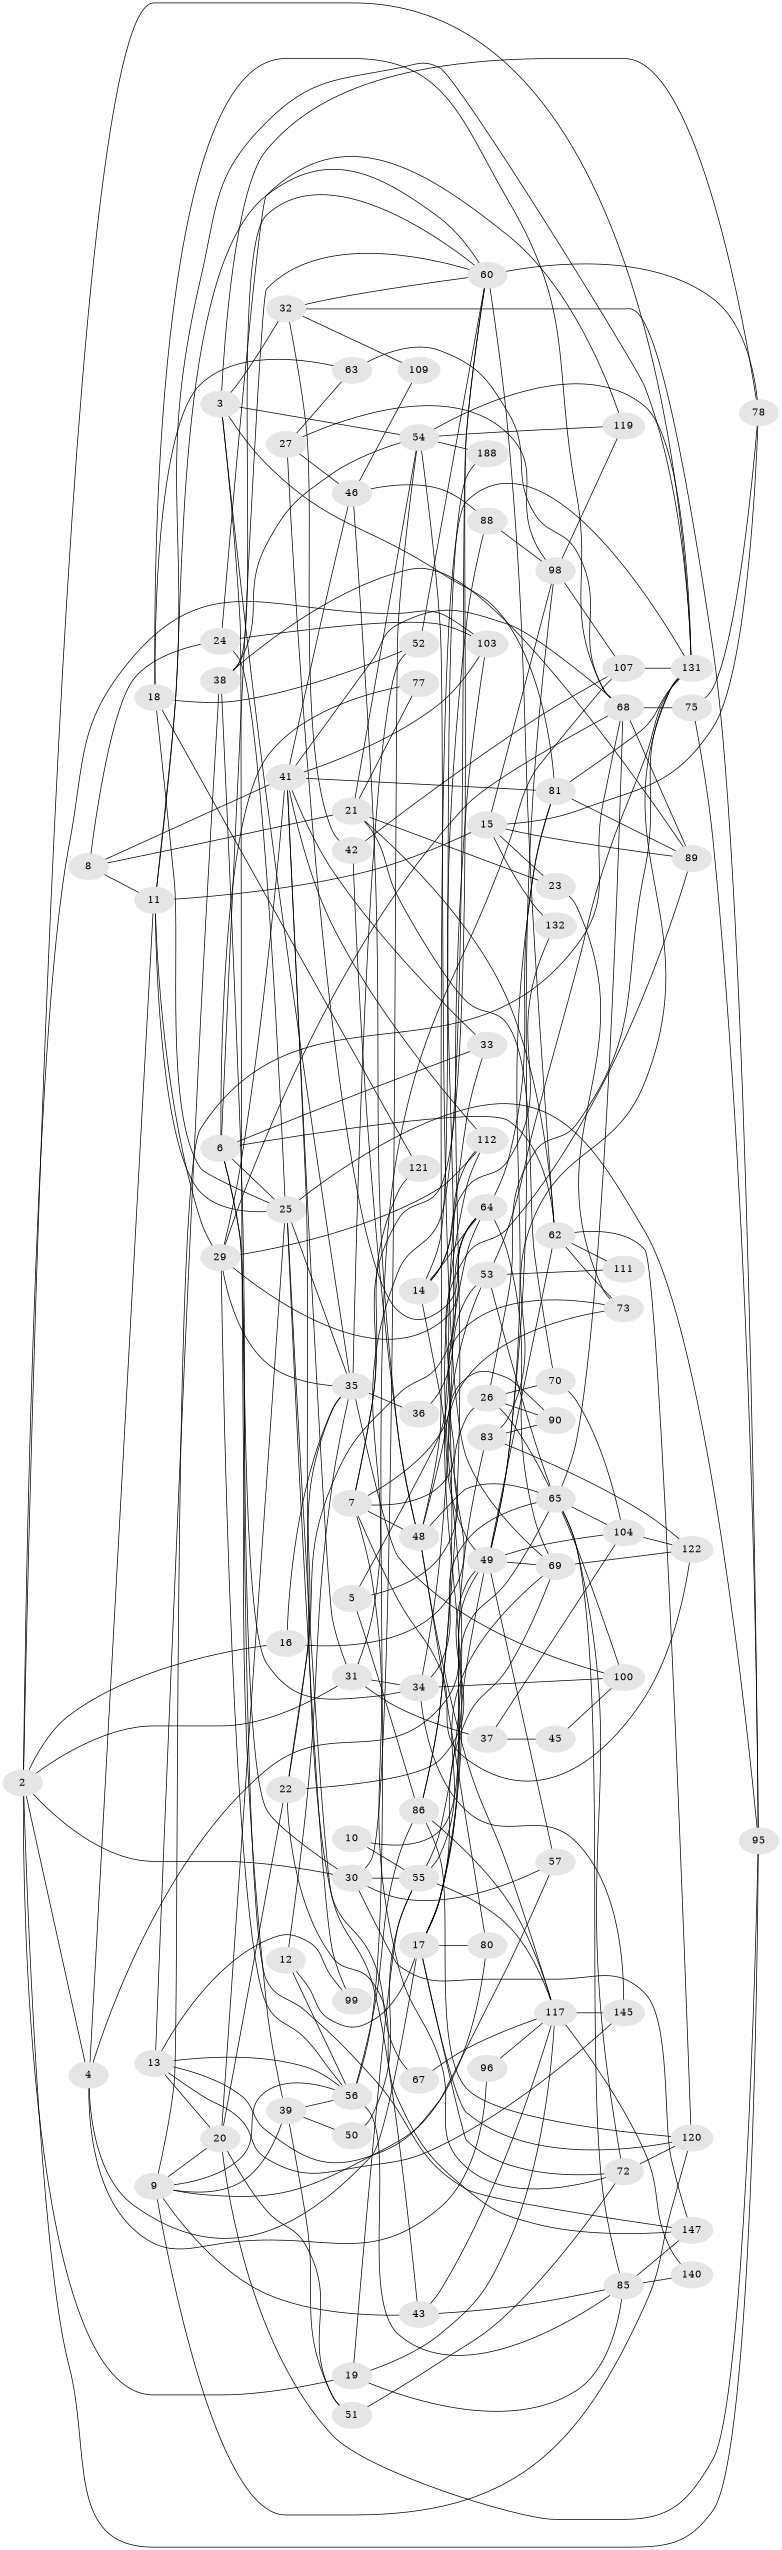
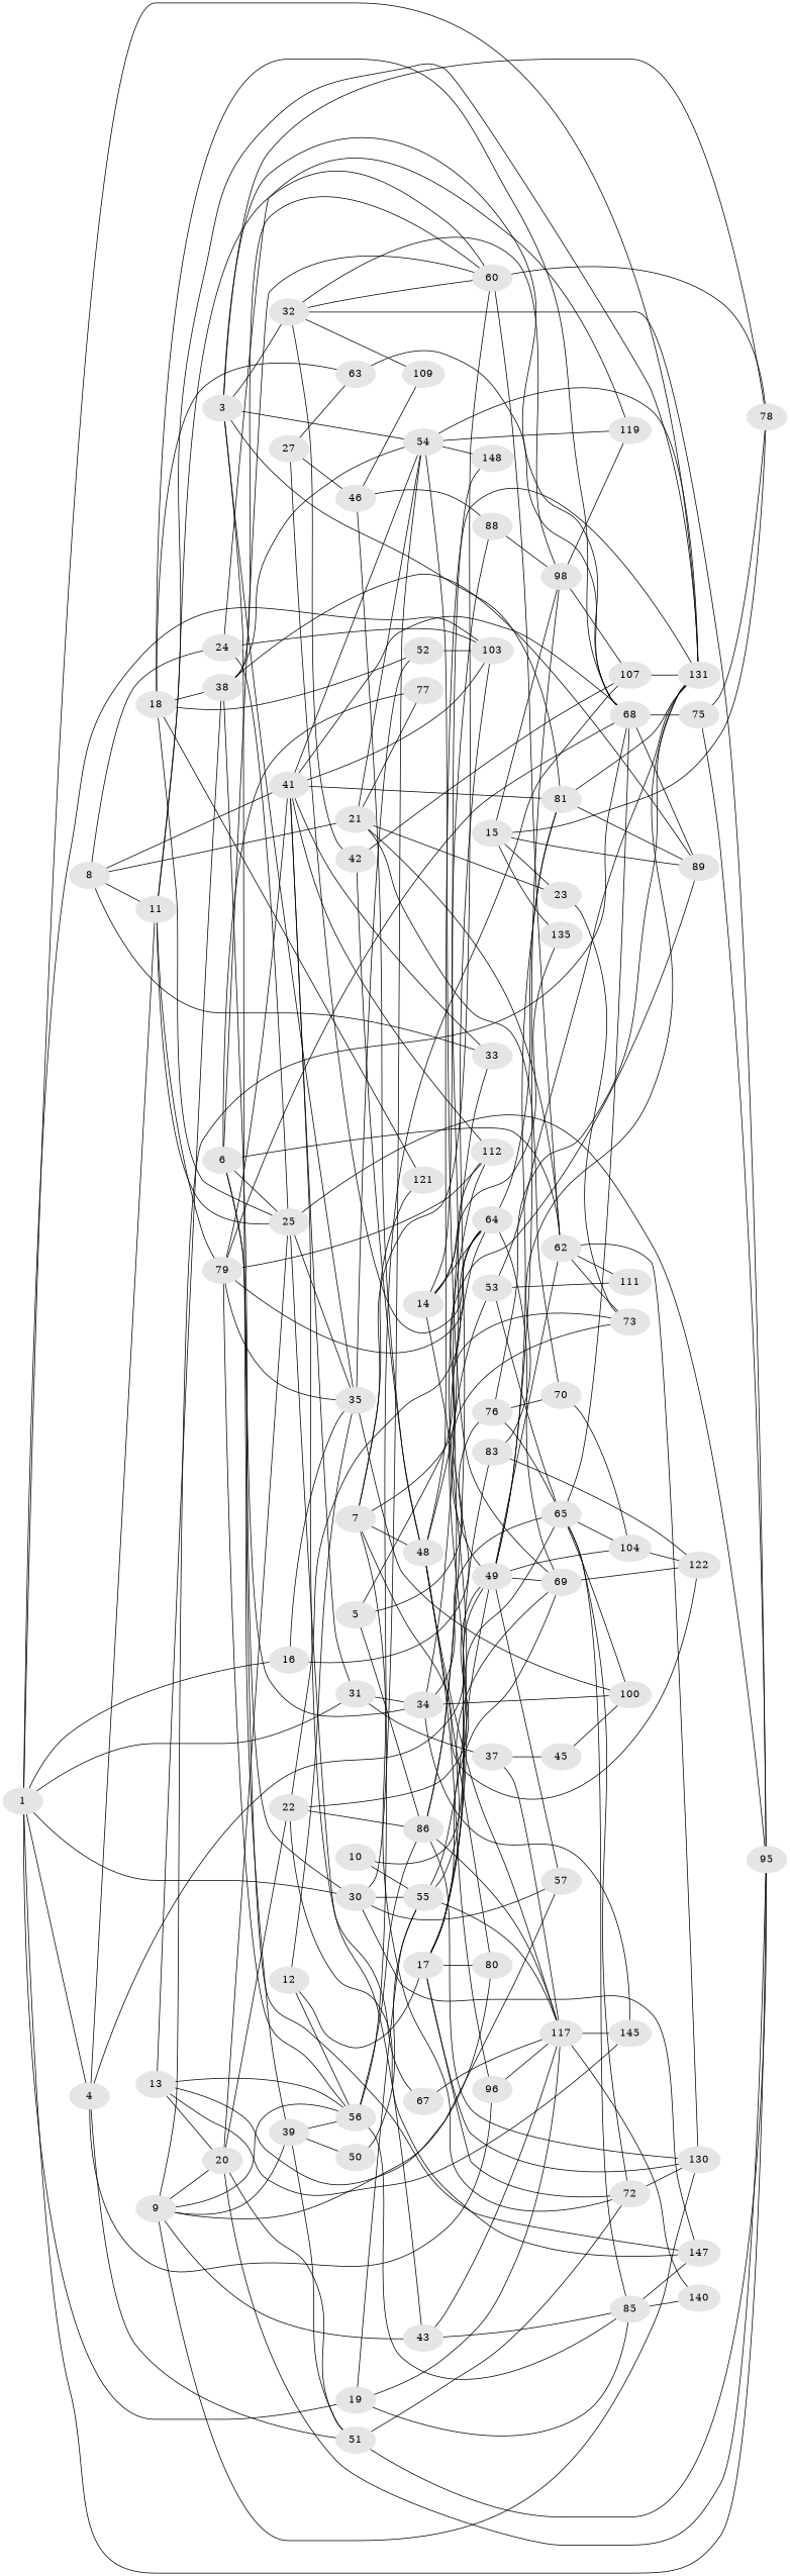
  graph {
    rankdir=LR
    node [color=gray90 style=filled]
-   1 [super="+2" label=2]
+   1 [super="+2"]
    4 [super="+143"]
    16
    19 [super="+87"]
    30 [super="+128"]
    31 [super="+97"]
    95 [super="+139"]
    103 [super="+130"]
    131
    11 [super="+84"]
    49 [super="+61"]
    51 [super="+127"]
    96
    35 [super="+94"]
-   26 [super="+108"]
+   26 [super="+108" label=76]
    55 [super="+118"]
    85 [super="+116"]
    117 [super="+142"]
    54 [super="+71"]
    147
    57
    34 [super="+79"]
    60 [super="+106"]
    37
    3 [super="+28"]
    32 [super="+40"]
    68 [super="+91"]
    78
    81 [super="+146"]
    98
    42
    109
    52
    100
-   36
-   148 [label=188]
+   148
    69
    119
    89 [super="+92"]
    75
    25 [super="+114"]
    15 [super="+135"]
-   29
+   29 [label=79]
    62 [super="+138"]
    104
    72 [super="+82"]
    73 [super="+126"]
    5
    86 [super="+115"]
    n50 [label=33]
-   120 [super="+144"]
+   120 [super="+144" label=130]
    6 [super="+59"]
    77
-   99
    67
    65 [super="+76"]
    145
    88
    111
    7 [super="+33"]
    48 [super="+133"]
-   90
    121
    122
    80 [super="+101"]
    53 [super="+113"]
    8
    21 [super="+44"]
    24 [super="+134"]
    41 [super="+74"]
    23
    70
    43 [super="+125"]
    112 [super="+129"]
    46 [super="+136"]
    9 [super="+110"]
    20 [super="+47"]
    39
    56 [super="+58"]
    22
    50
    107
    10
-   132
+   132 [label=135]
    64 [super="+141"]
    17 [super="+66"]
    83 [super="+137"]
    12
    13 [super="+124"]
    38 [super="+102"]
    14 [super="+105"]
    18 [super="+123"]
    63
    140
    27
    45
    1 -- 4
    1 -- 16
    1 -- 19
    1 -- 30
    1 -- 31
    1 -- 95
    1 -- 103
    1 -- 131
    4 -- 11
    4 -- 49
-   4 -- 17
+   4 -- 51
    4 -- 96
    16 -- 35
    16 -- 26
    19 -- 55
    19 -- 85
    19 -- 117
    30 -- 55
    30 -- 54
    30 -- 147
    30 -- 57
    31 -- 34
-   31 -- 60
    31 -- 37
    11 -- 131
    11 -- 60
    11 -- 25
-   11 -- 15
    11 -- 29
    49 -- 57
    49 -- 81
    49 -- 98 [weight=2]
    49 -- 69
    49 -- 62
    49 -- 104
+   51 -- 95
    51 -- 72
    96 -- 117
    35 -- 52
    35 -- 100
-   35 -- 36
    26 -- 131
    26 -- 65
-   26 -- 90
    26 -- 70
    55 -- 117
    55 -- 69
    55 -- 112
    85 -- 147
    85 -- 140
    117 -- 145
    117 -- 140
    54 -- 131
    54 -- 148
    54 -- 69
    54 -- 119
    34 -- 100
    34 -- 65
    34 -- 145
    34 -- 88
    60 -- 78
    60 -- 62
-   37 -- 104
+   37 -- 117
    37 -- 45
    3 -- 35
    3 -- 54 [weight=2]
    3 -- 147
    3 -- 32
+   3 -- 68
    3 -- 78
    3 -- 81
    32 -- 95
    32 -- 60
-   27 -- 98
+   32 -- 98
    32 -- 42
    32 -- 109
    68 -- 89
    68 -- 75
    81 -- 131
    81 -- 89
    98 -- 119
    98 -- 107
    42 -- 48
    42 -- 107
-   52 -- 60
-   36 -- 53
+   52 -- 103
    69 -- 122
    75 -- 95
    75 -- 78
    25 -- 95
    25 -- 35
-   25 -- 99
    25 -- 67
    15 -- 78
    15 -- 98
    15 -- 89
    15 -- 23
    15 -- 132
    29 -- 35
    29 -- 68
    29 -- 41
    29 -- 112 [weight=2]
    29 -- 56
    29 -- 64
    62 -- 73
    62 -- 120
    62 -- 111
    104 -- 122
    72 -- 120
    5 -- 89
    5 -- 73
    5 -- 86
    86 -- 103
    86 -- 117
    86 -- n50
    86 -- 120
    6 -- 30
    6 -- 34
    6 -- 60
    6 -- 25
    6 -- 62
-   6 -- n50
+   8 -- n50
    6 -- 77
    67 -- 117
    65 -- 85
    65 -- 68
    65 -- 100
    65 -- 104
    65 -- 72
    88 -- 98
    7 -- 60
    7 -- 72
    7 -- 73
    7 -- 48
-   7 -- 90
    7 -- 121
    7 -- 122
    48 -- 131
-   48 -- 65
+   48 -- 96
    48 -- 117
    48 -- 80
    48 -- 53
    53 -- 131
    53 -- 65
    53 -- 111
    8 -- 11
    8 -- 21
    8 -- 24
    8 -- 41
    21 -- 54
    21 -- 62
    21 -- 77
    21 -- 23
    21 -- 70
    24 -- 103
    24 -- 119
    24 -- 25
    41 -- 31
    41 -- 103
    41 -- 68
    41 -- 81
    41 -- n50
    41 -- 43
    41 -- 112
-   41 -- 46
+   41 -- 54
    23 -- 73
    70 -- 104
    43 -- 85
    43 -- 117
    46 -- 109
    46 -- 88
    46 -- 48
    9 -- 68
    9 -- 120
    9 -- 80
    9 -- 43
    9 -- 20 [weight=2]
    9 -- 39
    9 -- 56
    20 -- 95
    20 -- 51
    20 -- 25
    20 -- 22
    39 -- 51
    39 -- 56
    39 -- 50
    56 -- 85
    56 -- 86
    56 -- 107
    22 -- 49
-   22 -- 35
+   22 -- 86
    22 -- 147
    22 -- 64
    50 -- 55
    107 -- 131
    10 -- 55
    10 -- 65
    64 -- 81
    64 -- 69
    17 -- 49
    17 -- 69
    17 -- 72
    17 -- 120
    17 -- 80
    17 -- 64
    17 -- 83
    83 -- 131
-   83 -- 90
    83 -- 122
    12 -- 35
    12 -- 56
    12 -- 17
    13 -- 57
-   13 -- 99
    13 -- 145
    13 -- 20
    13 -- 56
    13 -- 38
    38 -- 54
    38 -- 60
    38 -- 89
    38 -- 39
    14 -- 49
    14 -- 148
    14 -- 112
    14 -- 132
    14 -- 64
    18 -- 68
    18 -- 52
    18 -- 25
    18 -- 121
+   18 -- 38
    18 -- 63
    63 -- 68
    27 -- 46
    27 -- 64
    27 -- 63
    45 -- 100
  }
